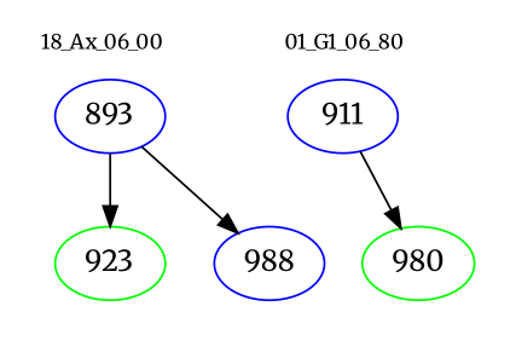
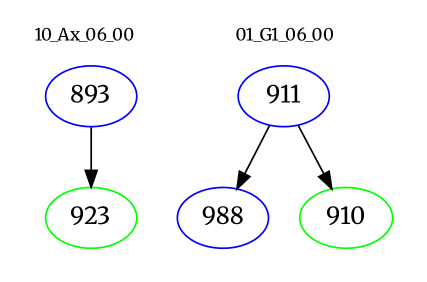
  digraph {
    fontname=Merriweather
    node [color=blue fontname=Merriweather]
    edge [color=black fontname=Merriweather]
    n1 [label=893]
    n2 [color=green label=923]
    n3 [label=911]
-   n4 [color=green label=980]
+   n4 [color=green label=910]
    n5 [label=988]
    subgraph cluster_1 {
      color=white
      fontsize=10
-     label="18_Ax_06_00"
+     label="10_Ax_06_00"
      n1
      n2
    }
    subgraph cluster_2 {
      color=white
      fontsize=10
-     label="01_G1_06_80"
+     label="01_G1_06_00"
      n3
      n4
      n5
    }
    n1 -> n2
    n3 -> n4
-   n1 -> n5
+   n3 -> n5
  }
